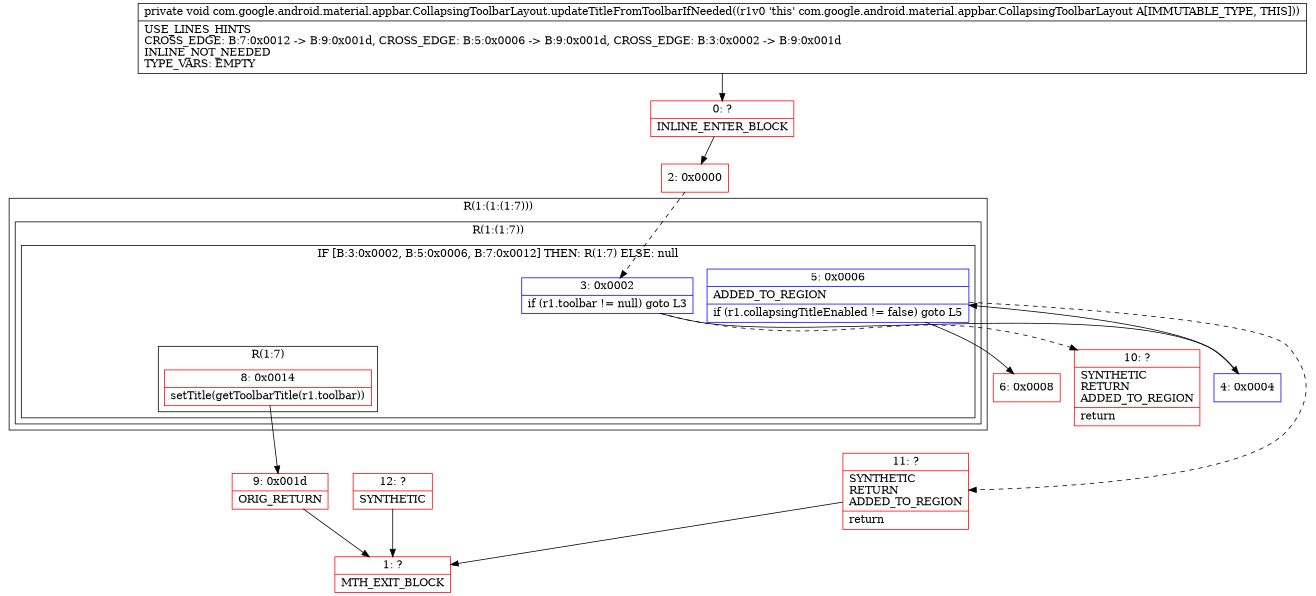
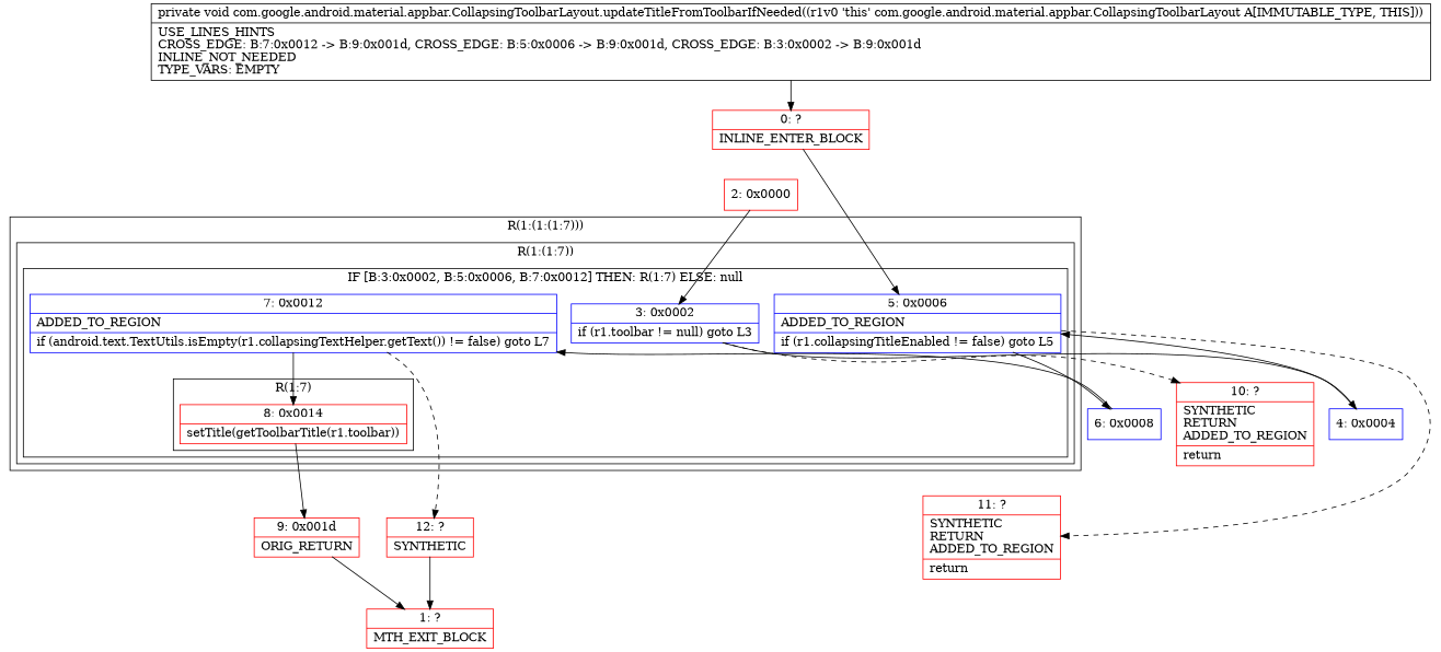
  digraph {
    node [color=red shape=record]
    n1 [label="{8\:\ 0x0014|setTitle(getToolbarTitle(r1.toolbar))\l}"]
    n2 [color=blue label="{3\:\ 0x0002|if (r1.toolbar != null) goto L3\l}"]
    n3 [color=blue label="{5\:\ 0x0006|ADDED_TO_REGION\l|if (r1.collapsingTitleEnabled != false) goto L5\l}"]
+   n4 [color=blue label="{7\:\ 0x0012|ADDED_TO_REGION\l|if (android.text.TextUtils.isEmpty(r1.collapsingTextHelper.getText()) != false) goto L7\l}"]
    n5 [label="{9\:\ 0x001d|ORIG_RETURN\l}"]
    n6 [color=blue label="{4\:\ 0x0004}"]
    n7 [label="{10\:\ ?|SYNTHETIC\lRETURN\lADDED_TO_REGION\l|return\l}"]
-   n8 [label="{6\:\ 0x0008}"]
+   n8 [color=blue label="{6\:\ 0x0008}"]
    n9 [label="{11\:\ ?|SYNTHETIC\lRETURN\lADDED_TO_REGION\l|return\l}"]
    n10 [label="{12\:\ ?|SYNTHETIC\l}"]
    n11 [label="{1\:\ ?|MTH_EXIT_BLOCK\l}"]
    n12 [label="{0\:\ ?|INLINE_ENTER_BLOCK\l}"]
    n13 [label="{2\:\ 0x0000}"]
    n14 [label="{private void com.google.android.material.appbar.CollapsingToolbarLayout.updateTitleFromToolbarIfNeeded((r1v0 'this' com.google.android.material.appbar.CollapsingToolbarLayout A[IMMUTABLE_TYPE, THIS]))  | USE_LINES_HINTS\lCROSS_EDGE: B:7:0x0012 \-\> B:9:0x001d, CROSS_EDGE: B:5:0x0006 \-\> B:9:0x001d, CROSS_EDGE: B:3:0x0002 \-\> B:9:0x001d\lINLINE_NOT_NEEDED\lTYPE_VARS: EMPTY\l}" color=""]
    subgraph cluster_1 {
      label="R(1:(1:(1:7)))"
      subgraph cluster_2 {
        label="R(1:(1:7))"
        subgraph cluster_3 {
          label="IF [B:3:0x0002, B:5:0x0006, B:7:0x0012] THEN: R(1:7) ELSE: null"
          n2
          n3
+         n4
          subgraph cluster_4 {
            label="R(1:7)"
            n1
          }
        }
      }
    }
    n1 -> n5
    n2 -> n6
    n2 -> n7 [style=dashed]
    n3 -> n8
    n3 -> n9 [style=dashed]
+   n4 -> n1
+   n4 -> n10 [style=dashed]
    n5 -> n11
    n6 -> n3
-   n9 -> n11
+   n8 -> n4
    n10 -> n11
-   n12 -> n13
-   n13 -> n2 [style=dashed]
+   n12 -> n3
+   n13 -> n2
    n14 -> n12
  }
